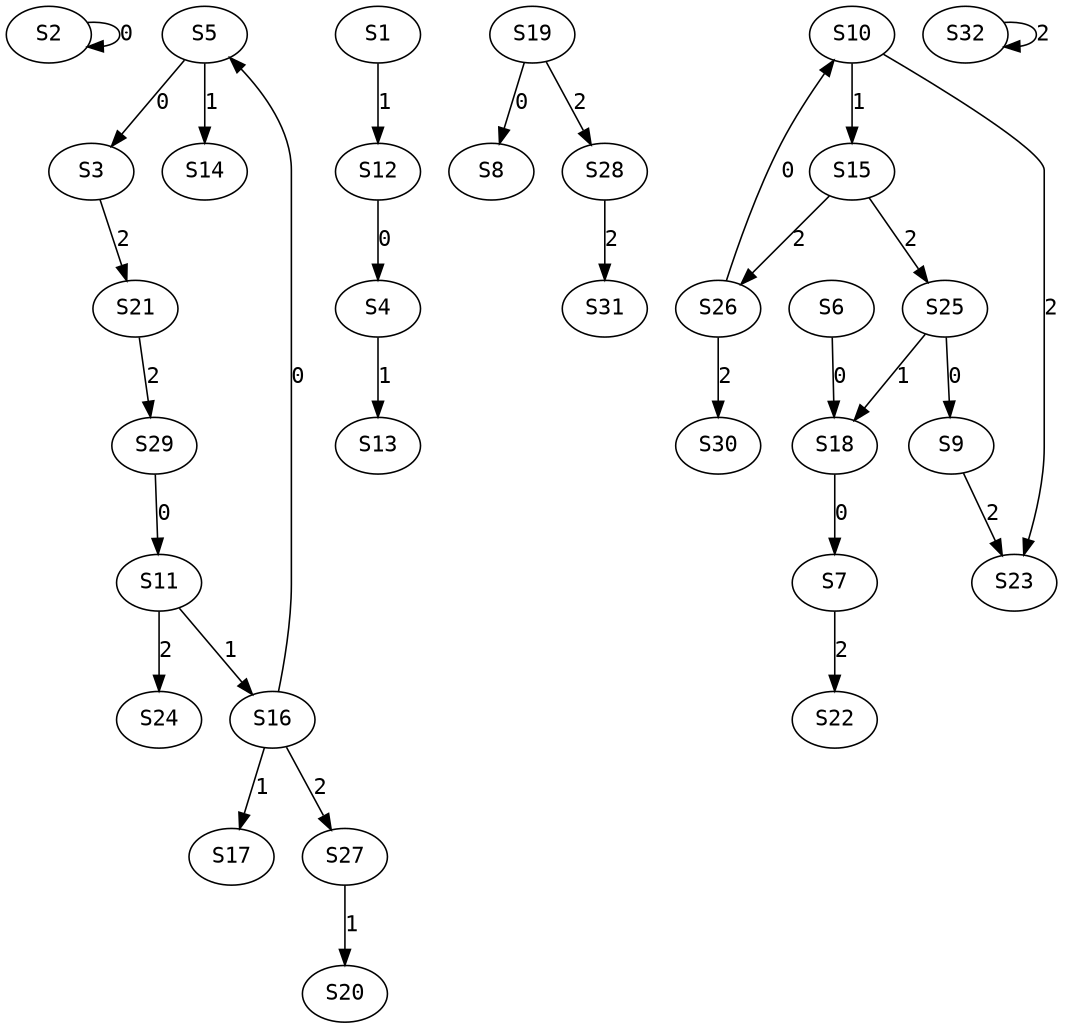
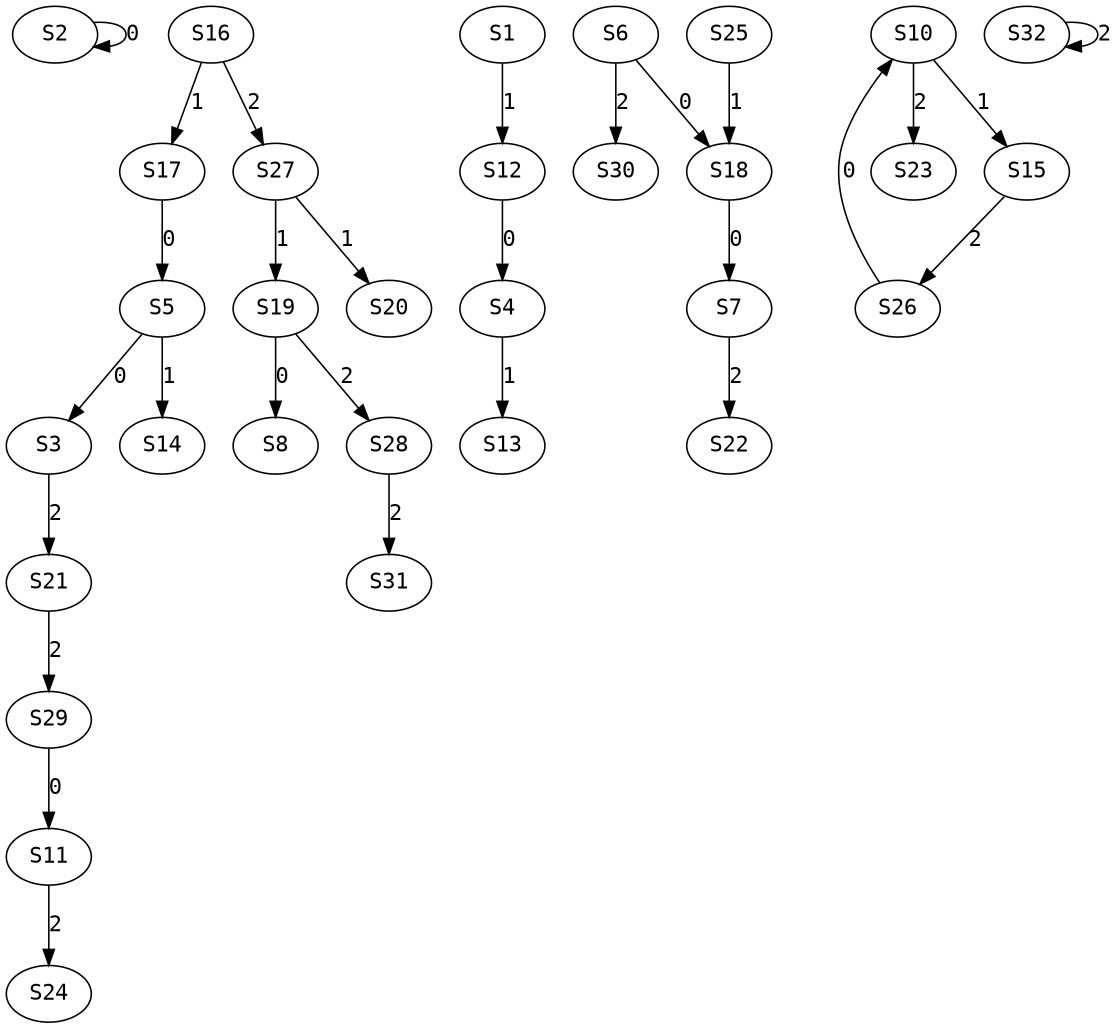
  strict digraph {
    fontname="DejaVu Sans Mono"
    node [fontname="DejaVu Sans Mono"]
    edge [fontname="DejaVu Sans Mono"]
    S2
    S5
    S3
    S14
    S21
    S29
    S12
    S4
    S13
    S16
    S17
    S27
    S19
    S20
    S18
    S7
    S6
    S22
    S8
    S28
    S31
    S25
-   S9
    S23
    S26
    S10
    S30
    S15
    S11
    S24
    S1
    S32
    S2 -> S2 [label=0]
    S5 -> S3 [label=0]
    S5 -> S14 [label=1]
    S3 -> S21 [label=2]
    S21 -> S29 [label=2]
    S29 -> S11 [label=0]
    S12 -> S4 [label=0]
    S4 -> S13 [label=1]
-   S16 -> S5 [label=0]
+   S17 -> S5 [label=0]
    S16 -> S17 [label=1]
    S16 -> S27 [label=2]
+   S27 -> S19 [label=1]
    S27 -> S20 [label=1]
    S19 -> S8 [label=0]
    S19 -> S28 [label=2]
    S18 -> S7 [label=0]
    S7 -> S22 [label=2]
    S6 -> S18 [label=0]
    S28 -> S31 [label=2]
    S25 -> S18 [label=1]
-   S25 -> S9 [label=0]
-   S9 -> S23 [label=2]
    S26 -> S10 [label=0]
-   S26 -> S30 [label=2]
+   S6 -> S30 [label=2]
    S10 -> S23 [label=2]
    S10 -> S15 [label=1]
-   S15 -> S25 [label=2]
    S15 -> S26 [label=2]
-   S11 -> S16 [label=1]
    S11 -> S24 [label=2]
    S1 -> S12 [label=1]
    S32 -> S32 [label=2]
  }
